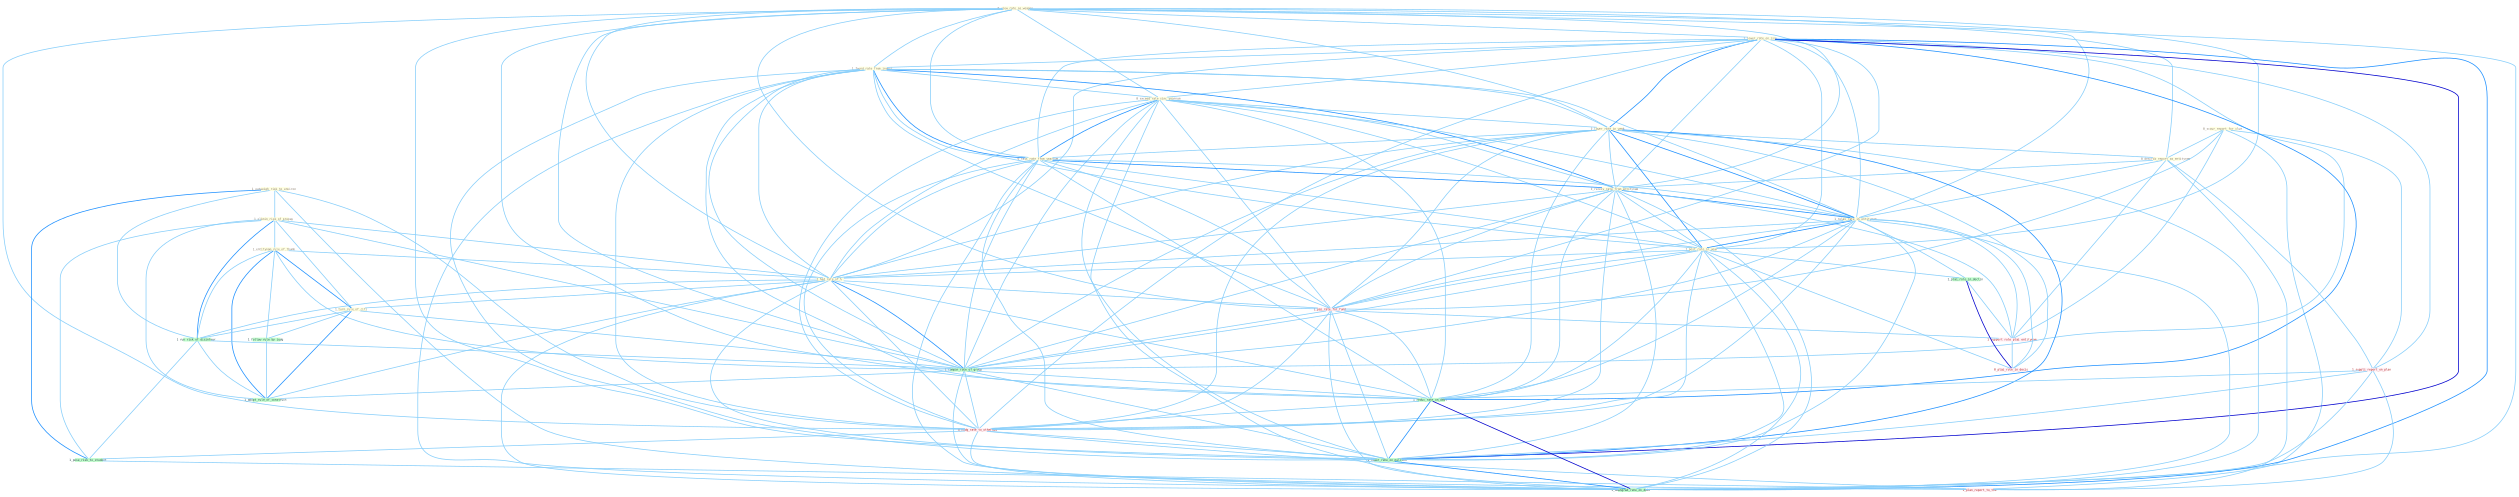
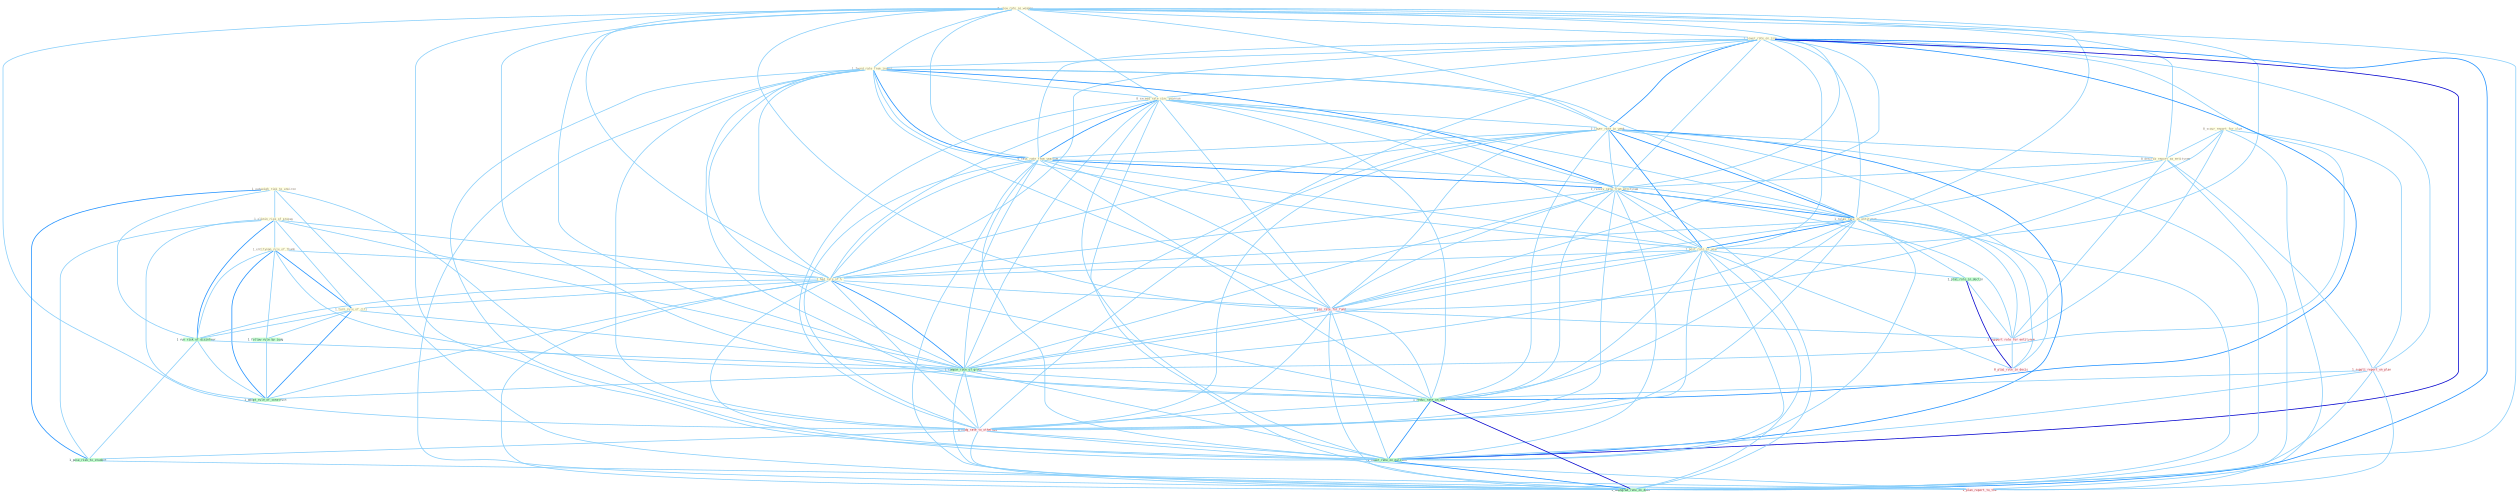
  graph {
    fontname="DejaVu Sans Mono"
    node [color="#ffffe0" fixedsize=true fontcolor="#8b7d6b" fontname="DejaVu Sans Mono" fontsize=4 shape=polygon style=filled]
    edge [color="#87cefa" fontname="DejaVu Sans Mono" w=1]
    "0_scour_report_for_clue " [height=.06 width=.5]
    "0_view_rate_as_weapon " [height=.06 width=.5]
    "1_lower_rate_on_issu " [height=.06 width=.5]
    "1_found_rate_from_invest " [height=.06 width=.5]
    "0_exceed_rate_sinc_yearnum " [height=.06 width=.5]
    "0_lower_rate_in_week " [height=.06 width=.5]
    "0_rais_rate_from_yearnum " [height=.06 width=.5]
    "0_describ_report_as_entitynam " [height=.06 width=.5]
    "1_outweigh_risk_to_environ " [height=.06 width=.5]
    "0_receiv_rate_from_entitynam " [height=.06 width=.5]
    "1_relax_rate_in_entitynam " [height=.06 width=.5]
    "1_elimin_risk_of_prepay " [height=.06 width=.5]
    "1_post_rate_in_year " [height=.06 width=.5]
    "1_entitynam_rule_of_thumb " [height=.06 width=.5]
    "1_had_rate_of_% " [height=.06 width=.5]
    "1_turn_rule_of_citi " [height=.06 width=.5]
    "1_suppli_report_on_plan " [color="#fff0f5" fontcolor="#b22222" height=.06 width=.5]
    "1_pai_rate_for_fund " [color="#fff0f5" fontcolor="#b22222" height=.06 width=.5]
    "0_nudg_rate_to_othernum " [color="#fff0f5" fontcolor="#b22222" height=.06 width=.5]
-   "1_support_role_for_entitynam " [color="#fff0f5" fontcolor="#b22222" height=.06 width=.5 label="1_support_role_plai_entitynam"]
+   "1_support_role_for_entitynam " [color="#fff0f5" fontcolor="#b22222" height=.06 width=.5]
    "0_plai_role_in_decis " [color="#fff0f5" fontcolor="#b22222" height=.06 width=.5]
    n22 [color="#fff0f5" fontcolor="#b22222" height=.06 label="1_plan_report_to_the" width=.5]
    "1_compar_rate_of_group " [color="#BDFCC9" fontcolor="#2f4f4f" height=.06 width=.5]
    "1_reduc_rate_on_debt " [color="#BDFCC9" fontcolor="#2f4f4f" height=.06 width=.5]
    "1_lower_rate_on_million " [color="#BDFCC9" fontcolor="#2f4f4f" height=.06 width=.5]
    "1_downgrad_rate_on_debt " [color="#BDFCC9" fontcolor="#2f4f4f" height=.06 width=.5]
    "1_run_risk_of_disintegr " [color="#BDFCC9" fontcolor="#2f4f4f" height=.06 width=.5]
    "1_pose_risk_to_student " [color="#BDFCC9" fontcolor="#2f4f4f" height=.06 width=.5]
    "1_plai_role_in_declin " [color="#BDFCC9" fontcolor="#2f4f4f" height=.06 width=.5]
    "1_adopt_rule_of_construct " [color="#BDFCC9" fontcolor="#2f4f4f" height=.06 width=.5]
    "1_follow_rule_by_judg " [color="#BDFCC9" fontcolor="#2f4f4f" height=.06 width=.5]
    subgraph sub_1 {
      "0_scour_report_for_clue "
      "0_view_rate_as_weapon "
      "1_lower_rate_on_issu "
      "1_found_rate_from_invest "
      "0_exceed_rate_sinc_yearnum "
      "0_lower_rate_in_week "
      "0_rais_rate_from_yearnum "
      "0_describ_report_as_entitynam "
      "1_outweigh_risk_to_environ "
      "0_receiv_rate_from_entitynam "
      "1_relax_rate_in_entitynam "
      "1_elimin_risk_of_prepay "
      "1_post_rate_in_year "
      "1_entitynam_rule_of_thumb "
      "1_had_rate_of_% "
      "1_turn_rule_of_citi "
    }
    subgraph sub_2 {
      "1_suppli_report_on_plan "
      "1_pai_rate_for_fund "
      "0_nudg_rate_to_othernum "
      "1_support_role_for_entitynam "
      "0_plai_role_in_decis "
      n22
    }
    "0_scour_report_for_clue " -- "0_describ_report_as_entitynam "
    "0_scour_report_for_clue " -- "1_suppli_report_on_plan "
    "0_scour_report_for_clue " -- "1_pai_rate_for_fund "
    "0_scour_report_for_clue " -- "1_support_role_for_entitynam "
    "0_scour_report_for_clue " -- n22
    "0_view_rate_as_weapon " -- "1_lower_rate_on_issu "
    "0_view_rate_as_weapon " -- "1_found_rate_from_invest "
    "0_view_rate_as_weapon " -- "0_exceed_rate_sinc_yearnum "
    "0_view_rate_as_weapon " -- "0_lower_rate_in_week "
    "0_view_rate_as_weapon " -- "0_rais_rate_from_yearnum "
    "0_view_rate_as_weapon " -- "0_describ_report_as_entitynam "
    "0_view_rate_as_weapon " -- "0_receiv_rate_from_entitynam "
    "0_view_rate_as_weapon " -- "1_relax_rate_in_entitynam "
    "0_view_rate_as_weapon " -- "1_post_rate_in_year "
    "0_view_rate_as_weapon " -- "1_had_rate_of_% "
    "0_view_rate_as_weapon " -- "1_pai_rate_for_fund "
    "0_view_rate_as_weapon " -- "0_nudg_rate_to_othernum "
    "0_view_rate_as_weapon " -- "1_compar_rate_of_group "
    "0_view_rate_as_weapon " -- "1_reduc_rate_on_debt "
    "0_view_rate_as_weapon " -- "1_lower_rate_on_million "
    "0_view_rate_as_weapon " -- "1_downgrad_rate_on_debt "
    "1_lower_rate_on_issu " -- "1_found_rate_from_invest "
    "1_lower_rate_on_issu " -- "0_exceed_rate_sinc_yearnum "
    "1_lower_rate_on_issu " -- "0_lower_rate_in_week " [color="#1e90ff" w=2]
    "1_lower_rate_on_issu " -- "0_rais_rate_from_yearnum "
    "1_lower_rate_on_issu " -- "0_receiv_rate_from_entitynam "
    "1_lower_rate_on_issu " -- "1_relax_rate_in_entitynam "
    "1_lower_rate_on_issu " -- "1_post_rate_in_year "
    "1_lower_rate_on_issu " -- "1_had_rate_of_% "
    "1_lower_rate_on_issu " -- "1_suppli_report_on_plan "
    "1_lower_rate_on_issu " -- "1_pai_rate_for_fund "
    "1_lower_rate_on_issu " -- "0_nudg_rate_to_othernum "
    "1_lower_rate_on_issu " -- "1_compar_rate_of_group "
    "1_lower_rate_on_issu " -- "1_reduc_rate_on_debt " [color="#1e90ff" w=2]
    "1_lower_rate_on_issu " -- "1_lower_rate_on_million " [color="#0000cd" w=3]
    "1_lower_rate_on_issu " -- "1_downgrad_rate_on_debt " [color="#1e90ff" w=2]
    "1_found_rate_from_invest " -- "0_exceed_rate_sinc_yearnum "
    "1_found_rate_from_invest " -- "0_lower_rate_in_week "
    "1_found_rate_from_invest " -- "0_rais_rate_from_yearnum " [color="#1e90ff" w=2]
    "1_found_rate_from_invest " -- "0_receiv_rate_from_entitynam " [color="#1e90ff" w=2]
    "1_found_rate_from_invest " -- "1_relax_rate_in_entitynam "
    "1_found_rate_from_invest " -- "1_post_rate_in_year "
    "1_found_rate_from_invest " -- "1_had_rate_of_% "
    "1_found_rate_from_invest " -- "1_pai_rate_for_fund "
    "1_found_rate_from_invest " -- "0_nudg_rate_to_othernum "
    "1_found_rate_from_invest " -- "1_compar_rate_of_group "
    "1_found_rate_from_invest " -- "1_reduc_rate_on_debt "
    "1_found_rate_from_invest " -- "1_lower_rate_on_million "
    "1_found_rate_from_invest " -- "1_downgrad_rate_on_debt "
    "0_exceed_rate_sinc_yearnum " -- "0_lower_rate_in_week "
    "0_exceed_rate_sinc_yearnum " -- "0_rais_rate_from_yearnum " [color="#1e90ff" w=2]
    "0_exceed_rate_sinc_yearnum " -- "0_receiv_rate_from_entitynam "
    "0_exceed_rate_sinc_yearnum " -- "1_relax_rate_in_entitynam "
    "0_exceed_rate_sinc_yearnum " -- "1_post_rate_in_year "
    "0_exceed_rate_sinc_yearnum " -- "1_had_rate_of_% "
    "0_exceed_rate_sinc_yearnum " -- "1_pai_rate_for_fund "
    "0_exceed_rate_sinc_yearnum " -- "0_nudg_rate_to_othernum "
    "0_exceed_rate_sinc_yearnum " -- "1_compar_rate_of_group "
    "0_exceed_rate_sinc_yearnum " -- "1_reduc_rate_on_debt "
    "0_exceed_rate_sinc_yearnum " -- "1_lower_rate_on_million "
    "0_exceed_rate_sinc_yearnum " -- "1_downgrad_rate_on_debt "
    "0_lower_rate_in_week " -- "0_rais_rate_from_yearnum "
    "0_lower_rate_in_week " -- "0_describ_report_as_entitynam "
    "0_lower_rate_in_week " -- "0_receiv_rate_from_entitynam "
    "0_lower_rate_in_week " -- "1_relax_rate_in_entitynam " [color="#1e90ff" w=2]
    "0_lower_rate_in_week " -- "1_post_rate_in_year " [color="#1e90ff" w=2]
    "0_lower_rate_in_week " -- "1_had_rate_of_% "
    "0_lower_rate_in_week " -- "1_pai_rate_for_fund "
    "0_lower_rate_in_week " -- "0_nudg_rate_to_othernum "
    "0_lower_rate_in_week " -- "0_plai_role_in_decis "
    "0_lower_rate_in_week " -- "1_compar_rate_of_group "
    "0_lower_rate_in_week " -- "1_reduc_rate_on_debt "
    "0_lower_rate_in_week " -- "1_lower_rate_on_million " [color="#1e90ff" w=2]
    "0_lower_rate_in_week " -- "1_downgrad_rate_on_debt "
    "0_rais_rate_from_yearnum " -- "0_receiv_rate_from_entitynam " [color="#1e90ff" w=2]
    "0_rais_rate_from_yearnum " -- "1_relax_rate_in_entitynam "
    "0_rais_rate_from_yearnum " -- "1_post_rate_in_year "
    "0_rais_rate_from_yearnum " -- "1_had_rate_of_% "
    "0_rais_rate_from_yearnum " -- "1_pai_rate_for_fund "
    "0_rais_rate_from_yearnum " -- "0_nudg_rate_to_othernum "
    "0_rais_rate_from_yearnum " -- "1_compar_rate_of_group "
    "0_rais_rate_from_yearnum " -- "1_reduc_rate_on_debt "
    "0_rais_rate_from_yearnum " -- "1_lower_rate_on_million "
    "0_rais_rate_from_yearnum " -- "1_downgrad_rate_on_debt "
    "0_describ_report_as_entitynam " -- "0_receiv_rate_from_entitynam "
    "0_describ_report_as_entitynam " -- "1_relax_rate_in_entitynam "
    "0_describ_report_as_entitynam " -- "1_suppli_report_on_plan "
    "0_describ_report_as_entitynam " -- "1_support_role_for_entitynam "
    "0_describ_report_as_entitynam " -- n22
    "1_outweigh_risk_to_environ " -- "1_elimin_risk_of_prepay "
    "1_outweigh_risk_to_environ " -- "0_nudg_rate_to_othernum "
    "1_outweigh_risk_to_environ " -- n22
    "1_outweigh_risk_to_environ " -- "1_run_risk_of_disintegr "
    "1_outweigh_risk_to_environ " -- "1_pose_risk_to_student " [color="#1e90ff" w=2]
    "0_receiv_rate_from_entitynam " -- "1_relax_rate_in_entitynam " [color="#1e90ff" w=2]
    "0_receiv_rate_from_entitynam " -- "1_post_rate_in_year "
    "0_receiv_rate_from_entitynam " -- "1_had_rate_of_% "
    "0_receiv_rate_from_entitynam " -- "1_pai_rate_for_fund "
    "0_receiv_rate_from_entitynam " -- "0_nudg_rate_to_othernum "
    "0_receiv_rate_from_entitynam " -- "1_support_role_for_entitynam "
    "0_receiv_rate_from_entitynam " -- "1_compar_rate_of_group "
    "0_receiv_rate_from_entitynam " -- "1_reduc_rate_on_debt "
    "0_receiv_rate_from_entitynam " -- "1_lower_rate_on_million "
    "0_receiv_rate_from_entitynam " -- "1_downgrad_rate_on_debt "
    "1_relax_rate_in_entitynam " -- "1_post_rate_in_year " [color="#1e90ff" w=2]
    "1_relax_rate_in_entitynam " -- "1_had_rate_of_% "
    "1_relax_rate_in_entitynam " -- "1_pai_rate_for_fund "
    "1_relax_rate_in_entitynam " -- "0_nudg_rate_to_othernum "
    "1_relax_rate_in_entitynam " -- "1_support_role_for_entitynam "
    "1_relax_rate_in_entitynam " -- "0_plai_role_in_decis "
    "1_relax_rate_in_entitynam " -- "1_compar_rate_of_group "
    "1_relax_rate_in_entitynam " -- "1_reduc_rate_on_debt "
    "1_relax_rate_in_entitynam " -- "1_lower_rate_on_million "
    "1_relax_rate_in_entitynam " -- "1_downgrad_rate_on_debt "
    "1_relax_rate_in_entitynam " -- "1_plai_role_in_declin "
    "1_elimin_risk_of_prepay " -- "1_entitynam_rule_of_thumb "
    "1_elimin_risk_of_prepay " -- "1_had_rate_of_% "
    "1_elimin_risk_of_prepay " -- "1_turn_rule_of_citi "
    "1_elimin_risk_of_prepay " -- "1_compar_rate_of_group "
    "1_elimin_risk_of_prepay " -- "1_run_risk_of_disintegr " [color="#1e90ff" w=2]
    "1_elimin_risk_of_prepay " -- "1_pose_risk_to_student "
    "1_elimin_risk_of_prepay " -- "1_adopt_rule_of_construct "
    "1_post_rate_in_year " -- "1_had_rate_of_% "
    "1_post_rate_in_year " -- "1_pai_rate_for_fund "
    "1_post_rate_in_year " -- "0_nudg_rate_to_othernum "
    "1_post_rate_in_year " -- "0_plai_role_in_decis "
    "1_post_rate_in_year " -- "1_compar_rate_of_group "
    "1_post_rate_in_year " -- "1_reduc_rate_on_debt "
    "1_post_rate_in_year " -- "1_lower_rate_on_million "
    "1_post_rate_in_year " -- "1_downgrad_rate_on_debt "
    "1_post_rate_in_year " -- "1_plai_role_in_declin "
    "1_entitynam_rule_of_thumb " -- "1_had_rate_of_% "
    "1_entitynam_rule_of_thumb " -- "1_turn_rule_of_citi " [color="#1e90ff" w=2]
    "1_entitynam_rule_of_thumb " -- "1_compar_rate_of_group "
    "1_entitynam_rule_of_thumb " -- "1_run_risk_of_disintegr "
    "1_entitynam_rule_of_thumb " -- "1_adopt_rule_of_construct " [color="#1e90ff" w=2]
    "1_entitynam_rule_of_thumb " -- "1_follow_rule_by_judg "
    "1_had_rate_of_% " -- "1_turn_rule_of_citi "
    "1_had_rate_of_% " -- "1_pai_rate_for_fund "
    "1_had_rate_of_% " -- "0_nudg_rate_to_othernum "
    "1_had_rate_of_% " -- "1_compar_rate_of_group " [color="#1e90ff" w=2]
    "1_had_rate_of_% " -- "1_reduc_rate_on_debt "
    "1_had_rate_of_% " -- "1_lower_rate_on_million "
    "1_had_rate_of_% " -- "1_downgrad_rate_on_debt "
    "1_had_rate_of_% " -- "1_run_risk_of_disintegr "
    "1_had_rate_of_% " -- "1_adopt_rule_of_construct "
    "1_turn_rule_of_citi " -- "1_compar_rate_of_group "
    "1_turn_rule_of_citi " -- "1_run_risk_of_disintegr "
    "1_turn_rule_of_citi " -- "1_adopt_rule_of_construct " [color="#1e90ff" w=2]
    "1_turn_rule_of_citi " -- "1_follow_rule_by_judg "
    "1_suppli_report_on_plan " -- n22
    "1_suppli_report_on_plan " -- "1_reduc_rate_on_debt "
    "1_suppli_report_on_plan " -- "1_lower_rate_on_million "
    "1_suppli_report_on_plan " -- "1_downgrad_rate_on_debt "
    "1_pai_rate_for_fund " -- "0_nudg_rate_to_othernum "
    "1_pai_rate_for_fund " -- "1_support_role_for_entitynam "
    "1_pai_rate_for_fund " -- "1_compar_rate_of_group "
    "1_pai_rate_for_fund " -- "1_reduc_rate_on_debt "
    "1_pai_rate_for_fund " -- "1_lower_rate_on_million "
    "1_pai_rate_for_fund " -- "1_downgrad_rate_on_debt "
    "0_nudg_rate_to_othernum " -- n22
    "0_nudg_rate_to_othernum " -- "1_lower_rate_on_million "
    "0_nudg_rate_to_othernum " -- "1_downgrad_rate_on_debt "
    "0_nudg_rate_to_othernum " -- "1_pose_risk_to_student "
    "1_support_role_for_entitynam " -- "0_plai_role_in_decis "
    "1_compar_rate_of_group " -- "0_nudg_rate_to_othernum "
    "1_compar_rate_of_group " -- "1_reduc_rate_on_debt "
    "1_compar_rate_of_group " -- "1_lower_rate_on_million "
    "1_compar_rate_of_group " -- "1_downgrad_rate_on_debt "
    "1_compar_rate_of_group " -- "1_adopt_rule_of_construct "
    "1_reduc_rate_on_debt " -- "0_nudg_rate_to_othernum "
    "1_reduc_rate_on_debt " -- "1_lower_rate_on_million " [color="#1e90ff" w=2]
    "1_reduc_rate_on_debt " -- "1_downgrad_rate_on_debt " [color="#0000cd" w=3]
    "1_lower_rate_on_million " -- "1_downgrad_rate_on_debt " [color="#1e90ff" w=2]
    "1_run_risk_of_disintegr " -- "1_compar_rate_of_group "
    "1_run_risk_of_disintegr " -- "1_pose_risk_to_student "
    "1_run_risk_of_disintegr " -- "1_adopt_rule_of_construct "
    "1_pose_risk_to_student " -- n22
    "1_plai_role_in_declin " -- "1_support_role_for_entitynam "
    "1_plai_role_in_declin " -- "0_plai_role_in_decis " [color="#0000cd" w=3]
    "1_follow_rule_by_judg " -- "1_adopt_rule_of_construct "
  }
